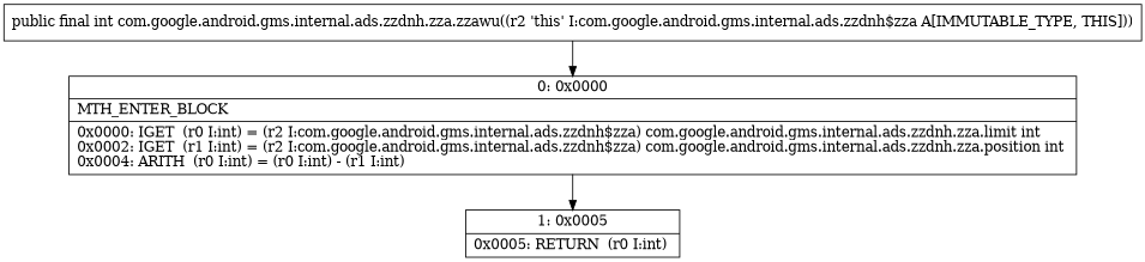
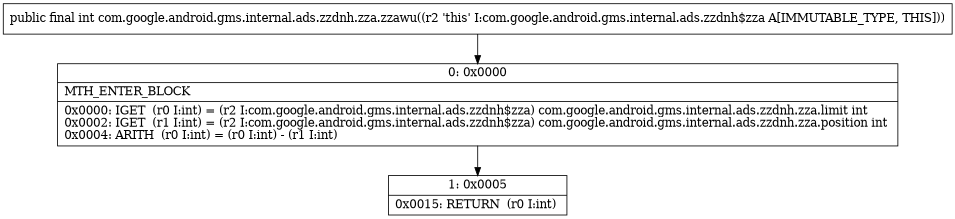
  digraph {
    node [shape=record]
    n1 [label="{0\:\ 0x0000|MTH_ENTER_BLOCK\l|0x0000: IGET  (r0 I:int) = (r2 I:com.google.android.gms.internal.ads.zzdnh$zza) com.google.android.gms.internal.ads.zzdnh.zza.limit int \l0x0002: IGET  (r1 I:int) = (r2 I:com.google.android.gms.internal.ads.zzdnh$zza) com.google.android.gms.internal.ads.zzdnh.zza.position int \l0x0004: ARITH  (r0 I:int) = (r0 I:int) \- (r1 I:int) \l}"]
-   n2 [label="{1\:\ 0x0005|0x0005: RETURN  (r0 I:int) \l}"]
+   n2 [label="{1\:\ 0x0005|0x0015: RETURN  (r0 I:int) \l}"]
    n3 [label="{public final int com.google.android.gms.internal.ads.zzdnh.zza.zzawu((r2 'this' I:com.google.android.gms.internal.ads.zzdnh$zza A[IMMUTABLE_TYPE, THIS])) }"]
    n1 -> n2
    n3 -> n1
  }
